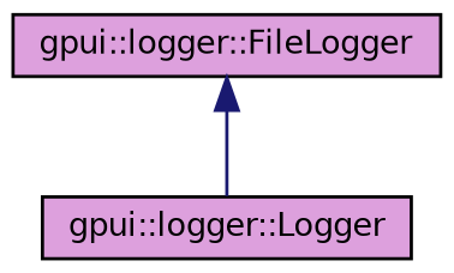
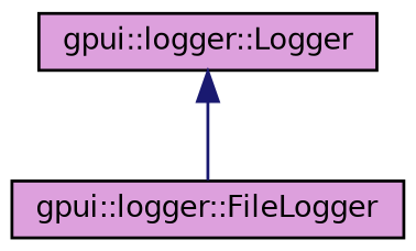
  digraph {
    node [color=black fillcolor=plum fontname=Helvetica fontsize=10 shape=record style=filled]
    n1 [fontcolor=black height=0.2 label="gpui::logger::FileLogger" width=0.4]
    n2 [height=0.2 label="gpui::logger::Logger" width=0.4]
-   n1 -> n2 [color=midnightblue dir=back fontname=Helvetica fontsize=10 labelfontname=Helvetica labelfontsize=10 style=solid]
+   n2 -> n1 [color=midnightblue dir=back fontname=Helvetica fontsize=10 labelfontname=Helvetica labelfontsize=10 style=solid]
  }
